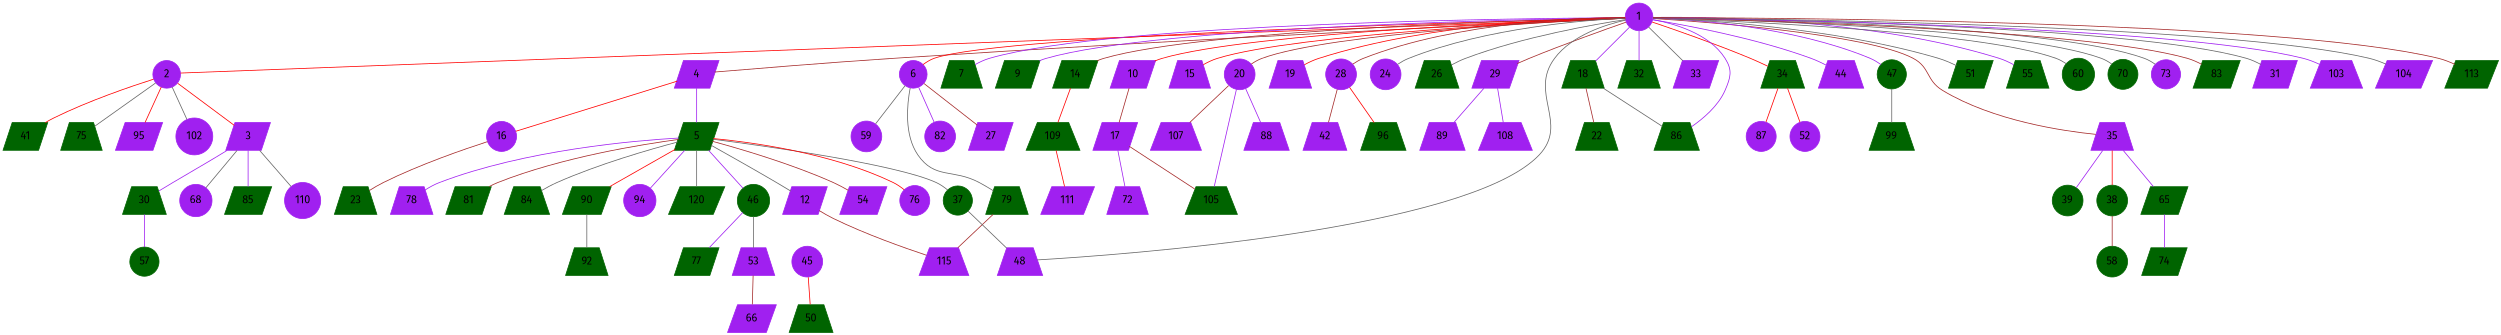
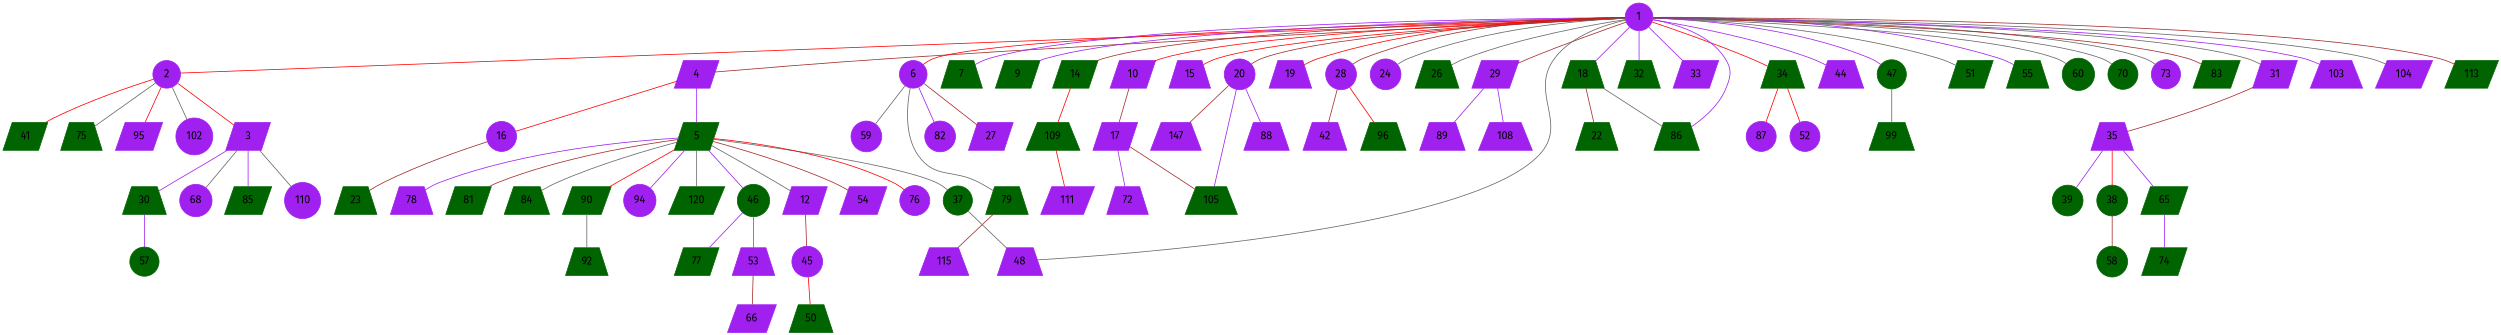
  graph {
    fontname="Fira Sans"
    node [color=purple fontname="Fira Sans" shape=trapezium style=filled]
    edge [color=purple fontname="Fira Sans"]
    1 [shape=circle super="+8"]
    2 [shape=circle super="+11"]
    4 [shape=parallelogram super="+69"]
    6 [shape=circle super="+13"]
    7 [color=darkgreen]
    9 [color=darkgreen shape=parallelogram]
    10 [shape=parallelogram]
    14 [color=darkgreen shape=parallelogram]
    15
    18 [color=darkgreen super="+80"]
    19
    20 [shape=circle super="+21"]
    24 [shape=circle]
    26 [color=darkgreen]
    28 [shape=circle super="+64"]
    29 [shape=parallelogram]
    31 [shape=parallelogram super="+62"]
    32 [color=darkgreen]
    33 [shape=parallelogram]
    34 [color=darkgreen super="+43"]
    35 [super="+116"]
    44
    47 [color=darkgreen shape=circle]
    48 [super="+56"]
    51 [color=darkgreen shape=parallelogram super="+91"]
    55 [color=darkgreen]
    60 [color=darkgreen shape=circle]
    70 [color=darkgreen shape=circle]
    73 [shape=circle]
    83 [color=darkgreen shape=parallelogram]
    86 [color=darkgreen]
    103
    104 [shape=parallelogram]
    113 [color=darkgreen shape=parallelogram]
    3 [shape=parallelogram super="+40"]
    41 [color=darkgreen shape=parallelogram super="+101"]
    75 [color=darkgreen]
    95 [shape=parallelogram]
    102 [shape=circle]
    5 [color=darkgreen shape=parallelogram super="+36"]
    16 [shape=circle super="+114"]
    27 [shape=parallelogram]
    59 [shape=circle]
    79 [color=darkgreen super="+93"]
    82 [shape=circle]
    17 [shape=parallelogram super="+49"]
    109 [color=darkgreen super="+118"]
    22 [color=darkgreen]
    105 [color=darkgreen]
    88
-   107
+   107 [label=147]
    42
    96 [color=darkgreen]
    89
    108
    52 [shape=circle]
    87 [shape=circle]
    38 [color=darkgreen shape=circle super="+98"]
    39 [color=darkgreen shape=circle]
    65 [color=darkgreen shape=parallelogram super="+119"]
    99 [color=darkgreen]
    30 [color=darkgreen super="+67"]
    68 [shape=circle]
    85 [color=darkgreen shape=parallelogram]
    110 [shape=circle]
    57 [color=darkgreen shape=circle super="+112"]
    12 [shape=parallelogram super="+61"]
    37 [color=darkgreen shape=circle]
    46 [color=darkgreen shape=circle super="+63"]
    54 [shape=parallelogram super="+97"]
    76 [shape=circle]
    78
    81 [color=darkgreen shape=parallelogram super="+117"]
    84 [color=darkgreen]
    90 [color=darkgreen shape=parallelogram]
    94 [shape=circle]
    120 [color=darkgreen shape=parallelogram]
    23 [color=darkgreen super="+25"]
    45 [shape=circle]
    53
    77 [color=darkgreen shape=parallelogram super="+100"]
    92 [color=darkgreen]
    115
    72
    50 [color=darkgreen]
    111 [shape=parallelogram]
    58 [color=darkgreen shape=circle super="+106"]
    74 [color=darkgreen shape=parallelogram]
    66 [shape=parallelogram super="+71"]
    1 -- 2 [color=red]
    1 -- 4 [color=brown]
    1 -- 6 [color=red]
    1 -- 7
    1 -- 9
    1 -- 10 [color=red]
    1 -- 14 [color=brown]
    1 -- 15 [color=red]
    1 -- 18
    1 -- 19 [color=red]
    1 -- 20 [color=brown]
    1 -- 24 [color=gray40]
    1 -- 26 [color=gray40]
    1 -- 28 [color=brown]
    1 -- 29 [color=brown]
    1 -- 31 [color=gray40]
    1 -- 32
-   1 -- 33 [color=gray40]
+   1 -- 33
    1 -- 34 [color=red]
-   1 -- 35 [color=brown]
+   31 -- 35 [color=brown]
    1 -- 44
    1 -- 47
    1 -- 48 [color=gray40]
    1 -- 51 [color=gray40]
    1 -- 55
    1 -- 60 [color=gray40]
    1 -- 70 [color=gray40]
    1 -- 73 [color=gray40]
    1 -- 83 [color=brown]
    1 -- 86
    1 -- 103
    1 -- 104 [color=gray40]
    1 -- 113 [color=brown]
    2 -- 3 [color=red]
    2 -- 41 [color=red]
    2 -- 75 [color=gray40]
    2 -- 95 [color=red]
    2 -- 102 [color=gray40]
    4 -- 5
    4 -- 16 [color=red]
    6 -- 27 [color=brown]
    6 -- 59 [color=gray40]
    6 -- 79 [color=gray40]
    6 -- 82
    10 -- 17 [color=brown]
    14 -- 109 [color=red]
    18 -- 86 [color=gray40]
    18 -- 22 [color=brown]
    20 -- 105
    20 -- 88
    20 -- 107 [color=brown]
    28 -- 42 [color=brown]
    28 -- 96 [color=red]
    29 -- 89
    29 -- 108
    34 -- 52 [color=red]
    34 -- 87 [color=red]
    35 -- 38 [color=red]
    35 -- 39
    35 -- 65
    47 -- 99 [color=gray40]
    3 -- 30
    3 -- 68 [color=gray40]
    3 -- 85
    3 -- 110 [color=gray40]
    5 -- 12 [color=gray40]
    5 -- 37 [color=gray40]
    5 -- 46
    5 -- 54 [color=brown]
    5 -- 76 [color=red]
    5 -- 78
    5 -- 81 [color=brown]
    5 -- 84 [color=gray40]
    5 -- 90 [color=red]
    5 -- 94
    5 -- 120 [color=gray40]
    16 -- 23 [color=brown]
    79 -- 115 [color=brown]
    17 -- 105 [color=brown]
    17 -- 72
    109 -- 111 [color=red]
    38 -- 58 [color=brown]
    65 -- 74
    30 -- 57
-   12 -- 115 [color=brown]
+   12 -- 45 [color=brown]
    37 -- 48 [color=gray40]
    46 -- 53 [color=gray40]
    46 -- 77
    90 -- 92 [color=gray40]
    45 -- 50 [color=red]
    53 -- 66 [color=brown]
  }
